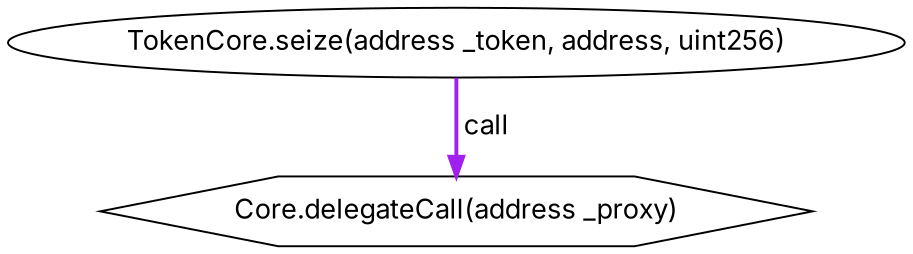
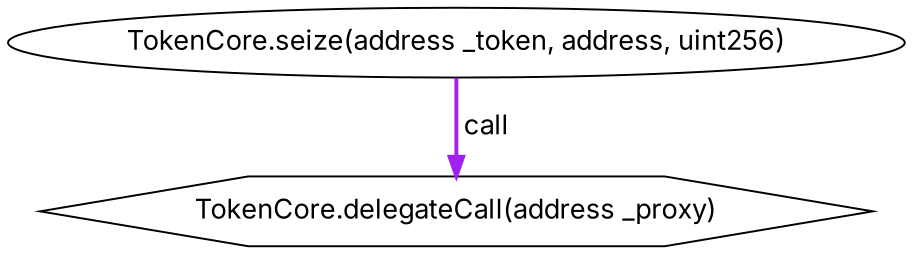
  digraph {
    fontname=Inter
    node [fontname=Inter]
    "TokenCore.seize(address _token, address, uint256)" [height=0.5 width=5.7889 shape=ellipse]
-   "Core.delegateCall(address _proxy)" [height=0.5 width=4.0457 shape=hexagon]
+   "Core.delegateCall(address _proxy)" [height=0.5 width=4.0457 shape=hexagon label="TokenCore.delegateCall(address _proxy)"]
    "TokenCore.seize(address _token, address, uint256)" -> "Core.delegateCall(address _proxy)" [label=" call" color=purple style=bold fontname=Inter]
  }
